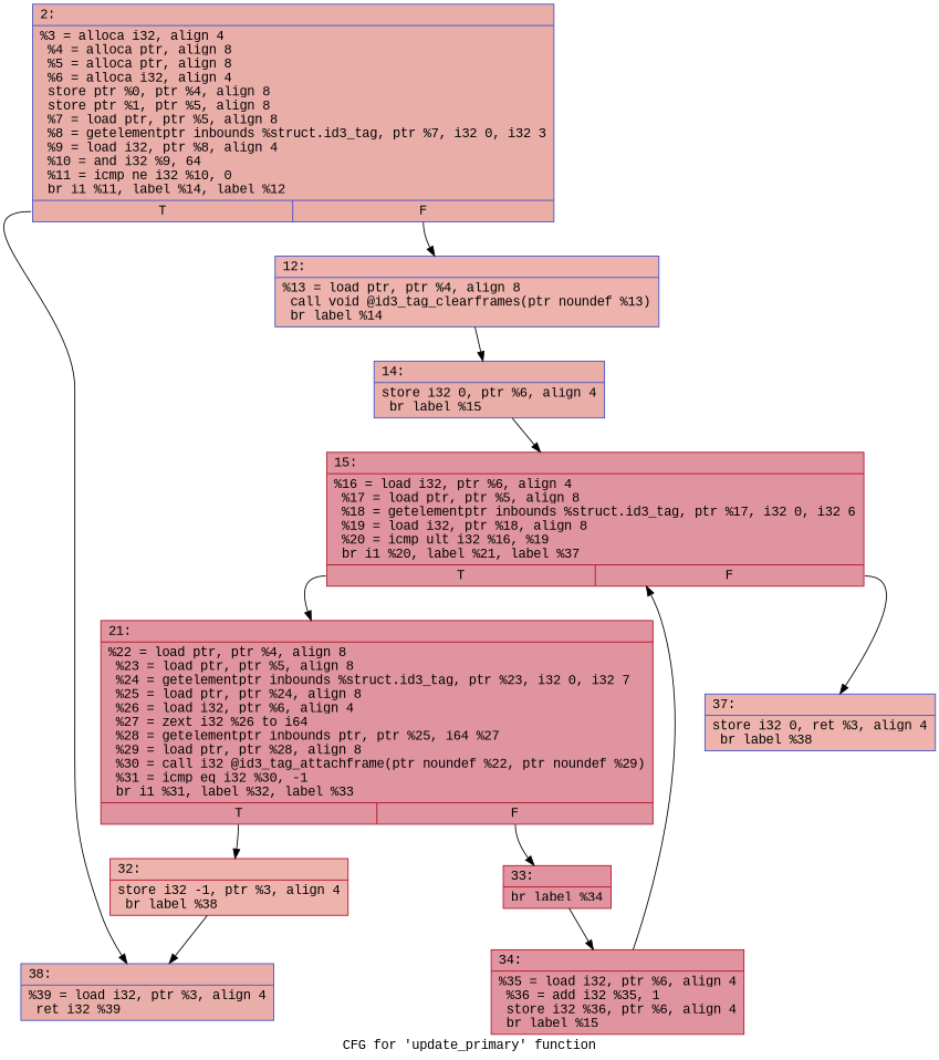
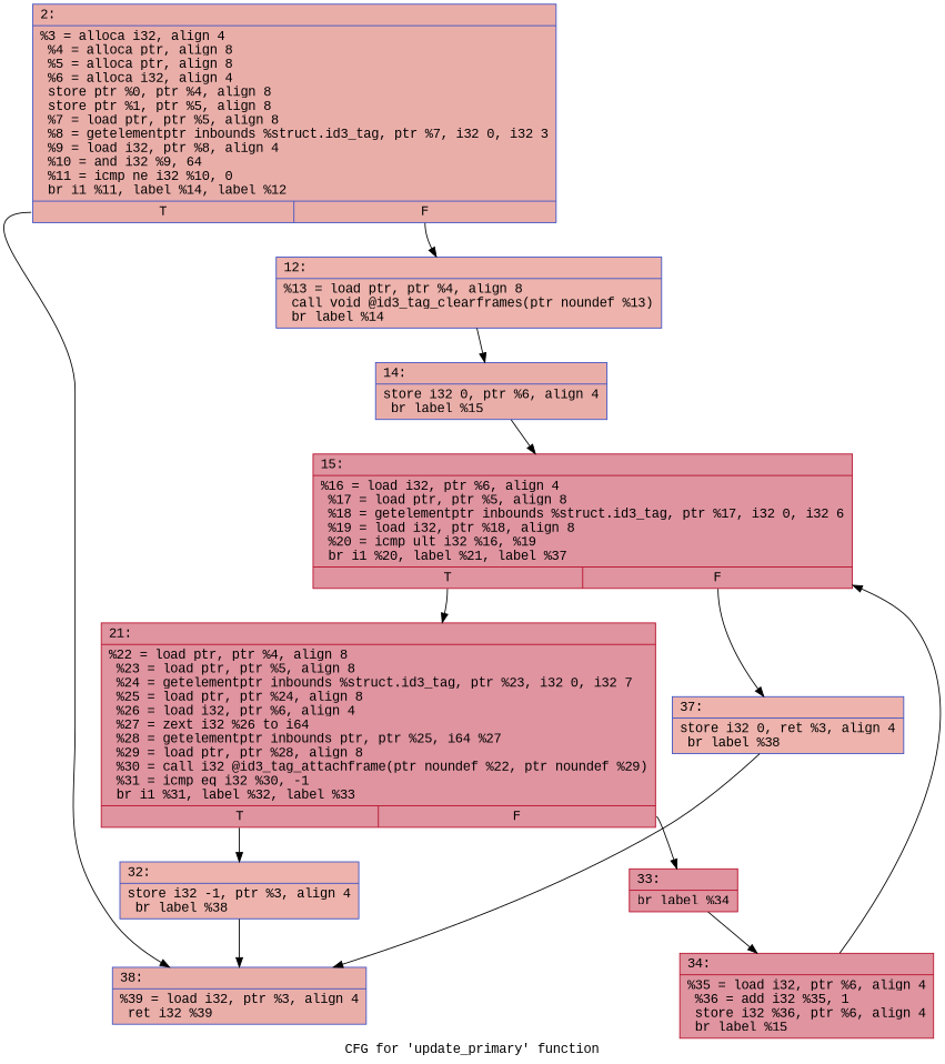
  digraph {
    fontname="Liberation Mono"
    label="CFG for 'update_primary' function"
    node [color="#3d50c3ff" fillcolor="#b70d2870" fontname="Liberation Mono" shape=record style=filled]
    edge [fontname="Liberation Mono"]
    n1 [fillcolor="#d0473d70" label="{2:\l|  %3 = alloca i32, align 4\l  %4 = alloca ptr, align 8\l  %5 = alloca ptr, align 8\l  %6 = alloca i32, align 4\l  store ptr %0, ptr %4, align 8\l  store ptr %1, ptr %5, align 8\l  %7 = load ptr, ptr %5, align 8\l  %8 = getelementptr inbounds %struct.id3_tag, ptr %7, i32 0, i32 3\l  %9 = load i32, ptr %8, align 4\l  %10 = and i32 %9, 64\l  %11 = icmp ne i32 %10, 0\l  br i1 %11, label %14, label %12\l|{<s0>T|<s1>F}}"]
    n2 [fillcolor="#d6524470" label="{12:\l|  %13 = load ptr, ptr %4, align 8\l  call void @id3_tag_clearframes(ptr noundef %13)\l  br label %14\l}"]
    n3 [fillcolor="#d0473d70" label="{38:\l|  %39 = load i32, ptr %3, align 4\l  ret i32 %39\l}"]
    n4 [fillcolor="#d0473d70" label="{14:\l|  store i32 0, ptr %6, align 4\l  br label %15\l}"]
    n5 [color="#b70d28ff" label="{15:\l|  %16 = load i32, ptr %6, align 4\l  %17 = load ptr, ptr %5, align 8\l  %18 = getelementptr inbounds %struct.id3_tag, ptr %17, i32 0, i32 6\l  %19 = load i32, ptr %18, align 8\l  %20 = icmp ult i32 %16, %19\l  br i1 %20, label %21, label %37\l|{<s0>T|<s1>F}}"]
    n6 [color="#b70d28ff" label="{21:\l|  %22 = load ptr, ptr %4, align 8\l  %23 = load ptr, ptr %5, align 8\l  %24 = getelementptr inbounds %struct.id3_tag, ptr %23, i32 0, i32 7\l  %25 = load ptr, ptr %24, align 8\l  %26 = load i32, ptr %6, align 4\l  %27 = zext i32 %26 to i64\l  %28 = getelementptr inbounds ptr, ptr %25, i64 %27\l  %29 = load ptr, ptr %28, align 8\l  %30 = call i32 @id3_tag_attachframe(ptr noundef %22, ptr noundef %29)\l  %31 = icmp eq i32 %30, -1\l  br i1 %31, label %32, label %33\l|{<s0>T|<s1>F}}"]
    n7 [fillcolor="#d6524470" label="{37:\l|  store i32 0, ret %3, align 4\l  br label %38\l}"]
-   n8 [color="#b70d28ff" fillcolor="#d6524470" label="{32:\l|  store i32 -1, ptr %3, align 4\l  br label %38\l}"]
+   n8 [fillcolor="#d6524470" label="{32:\l|  store i32 -1, ptr %3, align 4\l  br label %38\l}"]
    n9 [color="#b70d28ff" label="{33:\l|  br label %34\l}"]
    n10 [color="#b70d28ff" label="{34:\l|  %35 = load i32, ptr %6, align 4\l  %36 = add i32 %35, 1\l  store i32 %36, ptr %6, align 4\l  br label %15\l}"]
    n1 -> n2 [tailport=s1]
    n1 -> n3 [tailport=s0]
    n2 -> n4
    n4 -> n5
    n5 -> n6 [tailport=s0]
    n5 -> n7 [tailport=s1]
    n6 -> n8 [tailport=s0]
    n6 -> n9 [tailport=s1]
+   n7 -> n3
    n8 -> n3
    n9 -> n10
    n10 -> n5
  }
